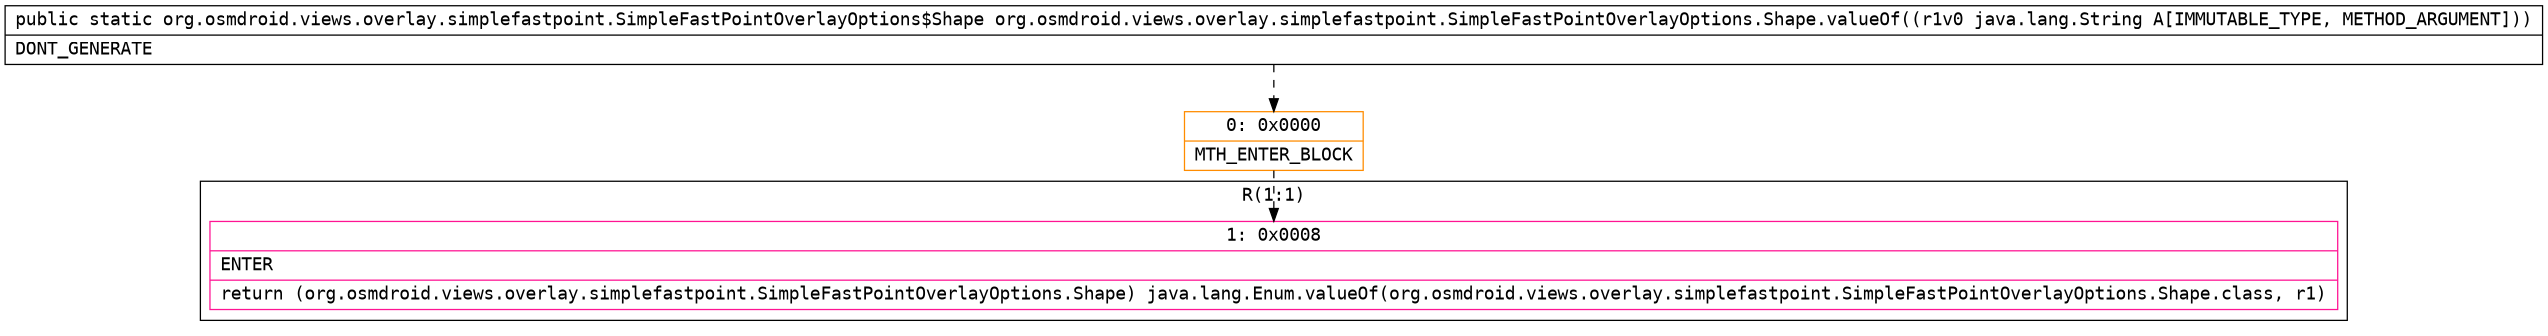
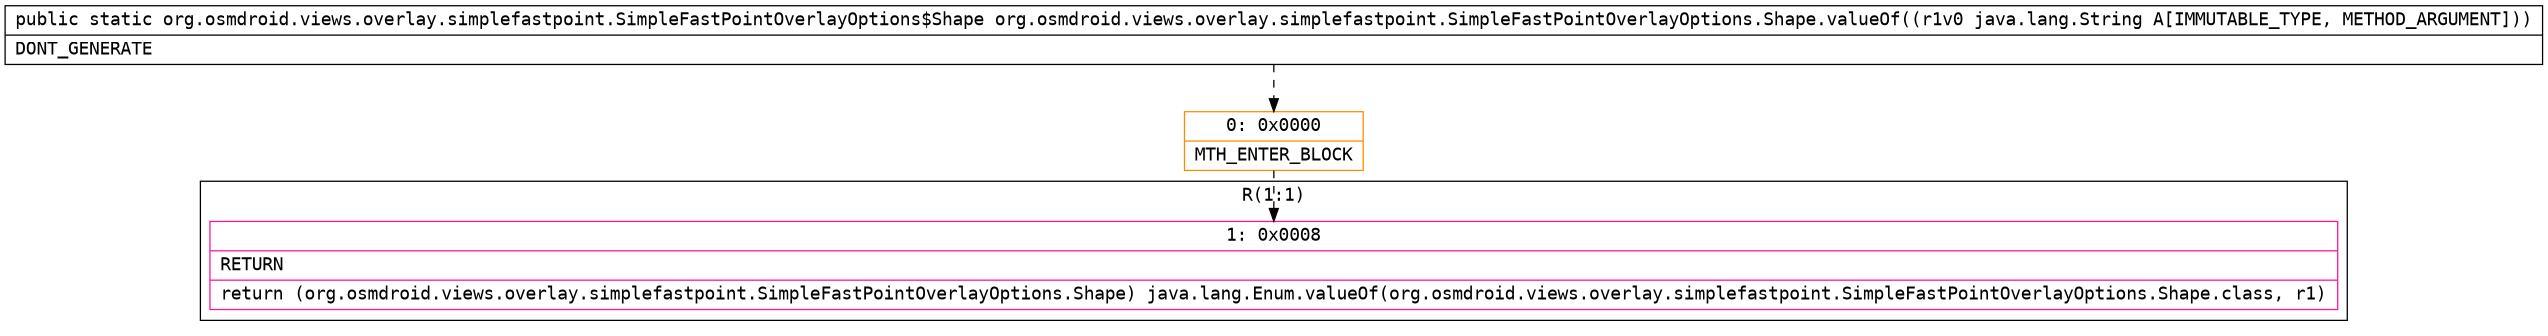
  digraph {
    fontname="DejaVu Sans Mono"
    node [shape=record fontname="DejaVu Sans Mono"]
    edge [style=dashed fontname="DejaVu Sans Mono"]
-   n1 [color=deeppink label="{1\:\ 0x0008|ENTER\l|return (org.osmdroid.views.overlay.simplefastpoint.SimpleFastPointOverlayOptions.Shape) java.lang.Enum.valueOf(org.osmdroid.views.overlay.simplefastpoint.SimpleFastPointOverlayOptions.Shape.class, r1)\l}"]
+   n1 [color=deeppink label="{1\:\ 0x0008|RETURN\l|return (org.osmdroid.views.overlay.simplefastpoint.SimpleFastPointOverlayOptions.Shape) java.lang.Enum.valueOf(org.osmdroid.views.overlay.simplefastpoint.SimpleFastPointOverlayOptions.Shape.class, r1)\l}"]
    n2 [color=darkorange label="{0\:\ 0x0000|MTH_ENTER_BLOCK\l}"]
    n3 [label="{public static org.osmdroid.views.overlay.simplefastpoint.SimpleFastPointOverlayOptions$Shape org.osmdroid.views.overlay.simplefastpoint.SimpleFastPointOverlayOptions.Shape.valueOf((r1v0 java.lang.String A[IMMUTABLE_TYPE, METHOD_ARGUMENT]))  | DONT_GENERATE\l}" color=black]
    subgraph cluster_1 {
      label="R(1:1)"
      n1
    }
    n2 -> n1
    n3 -> n2
  }
